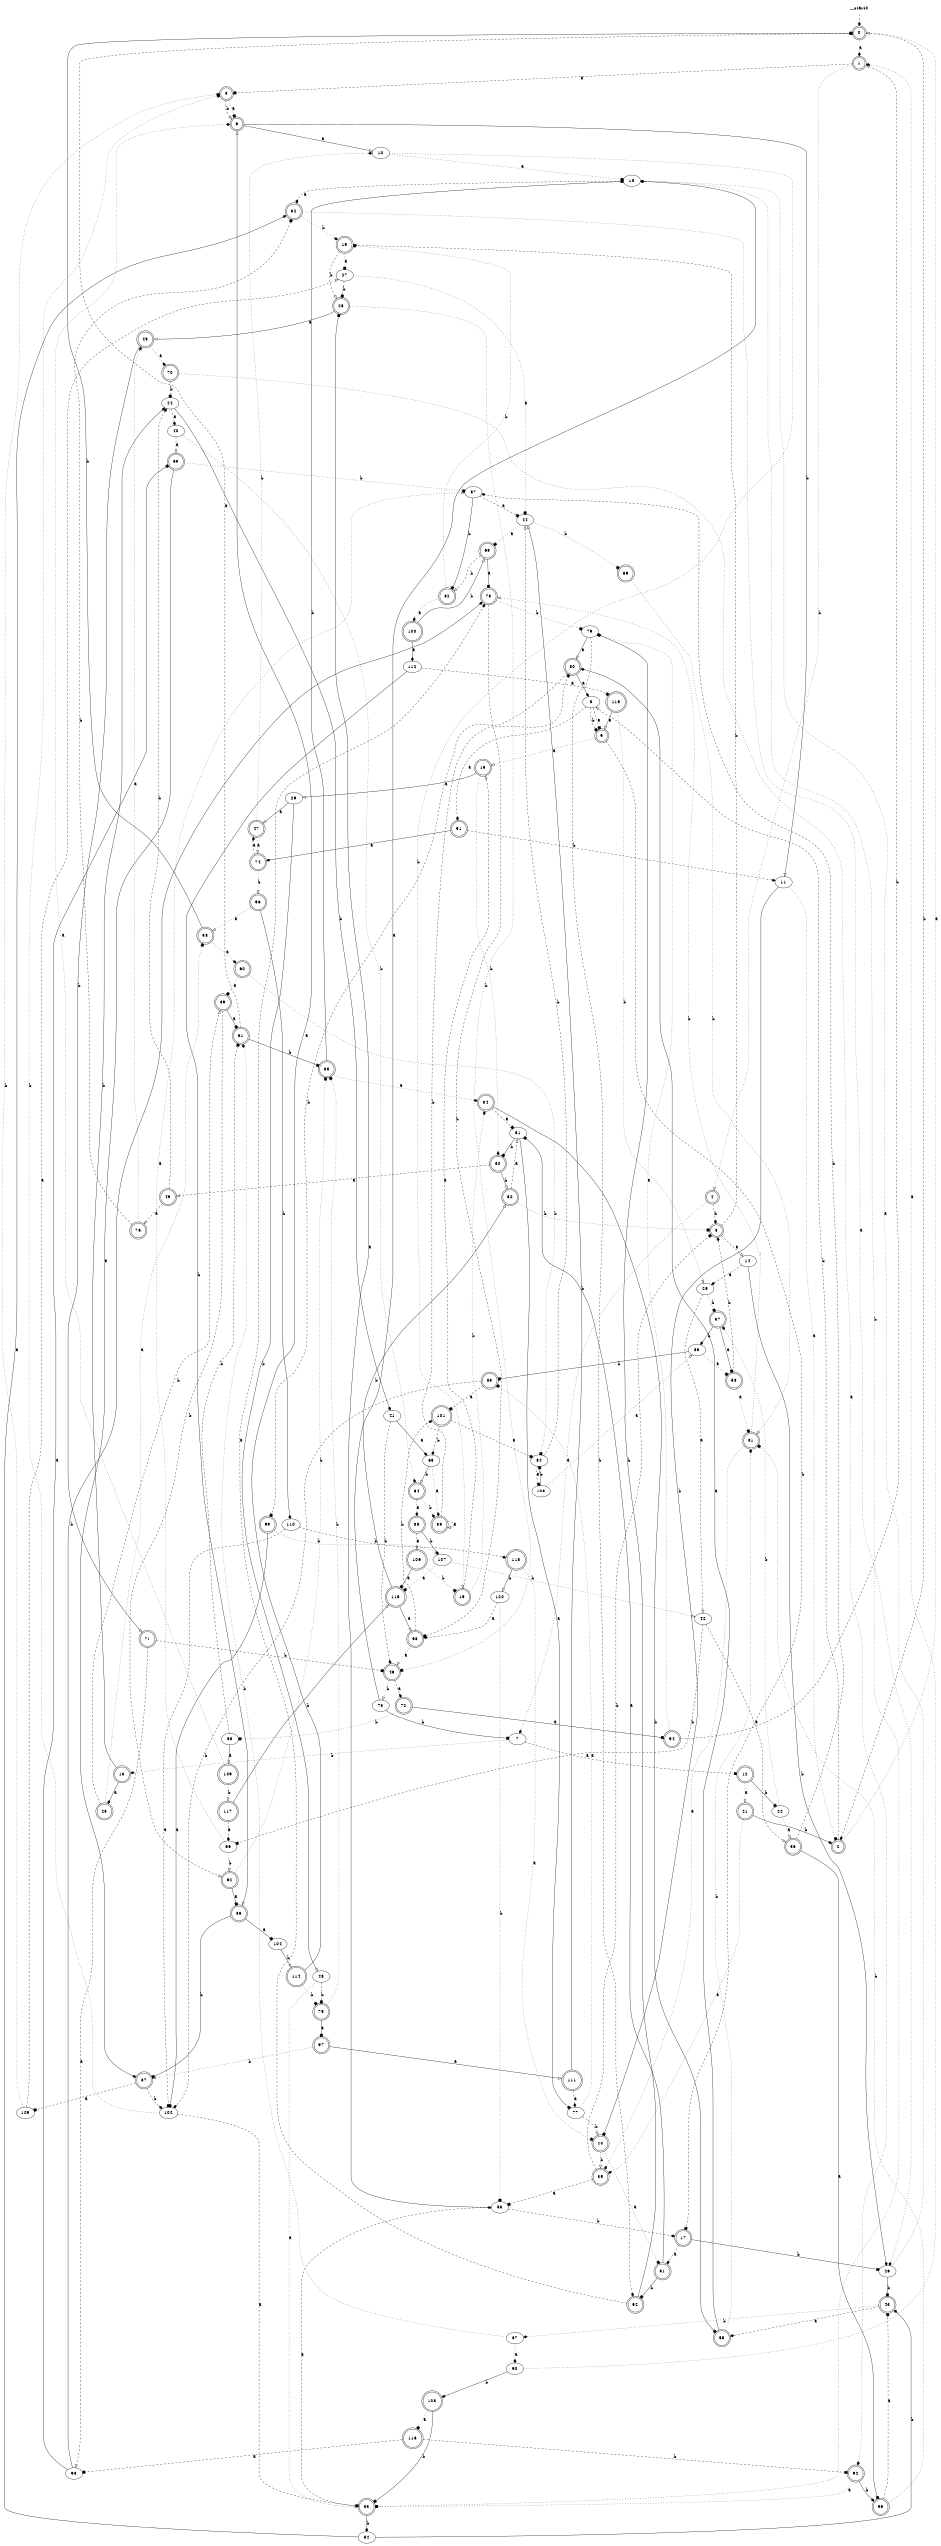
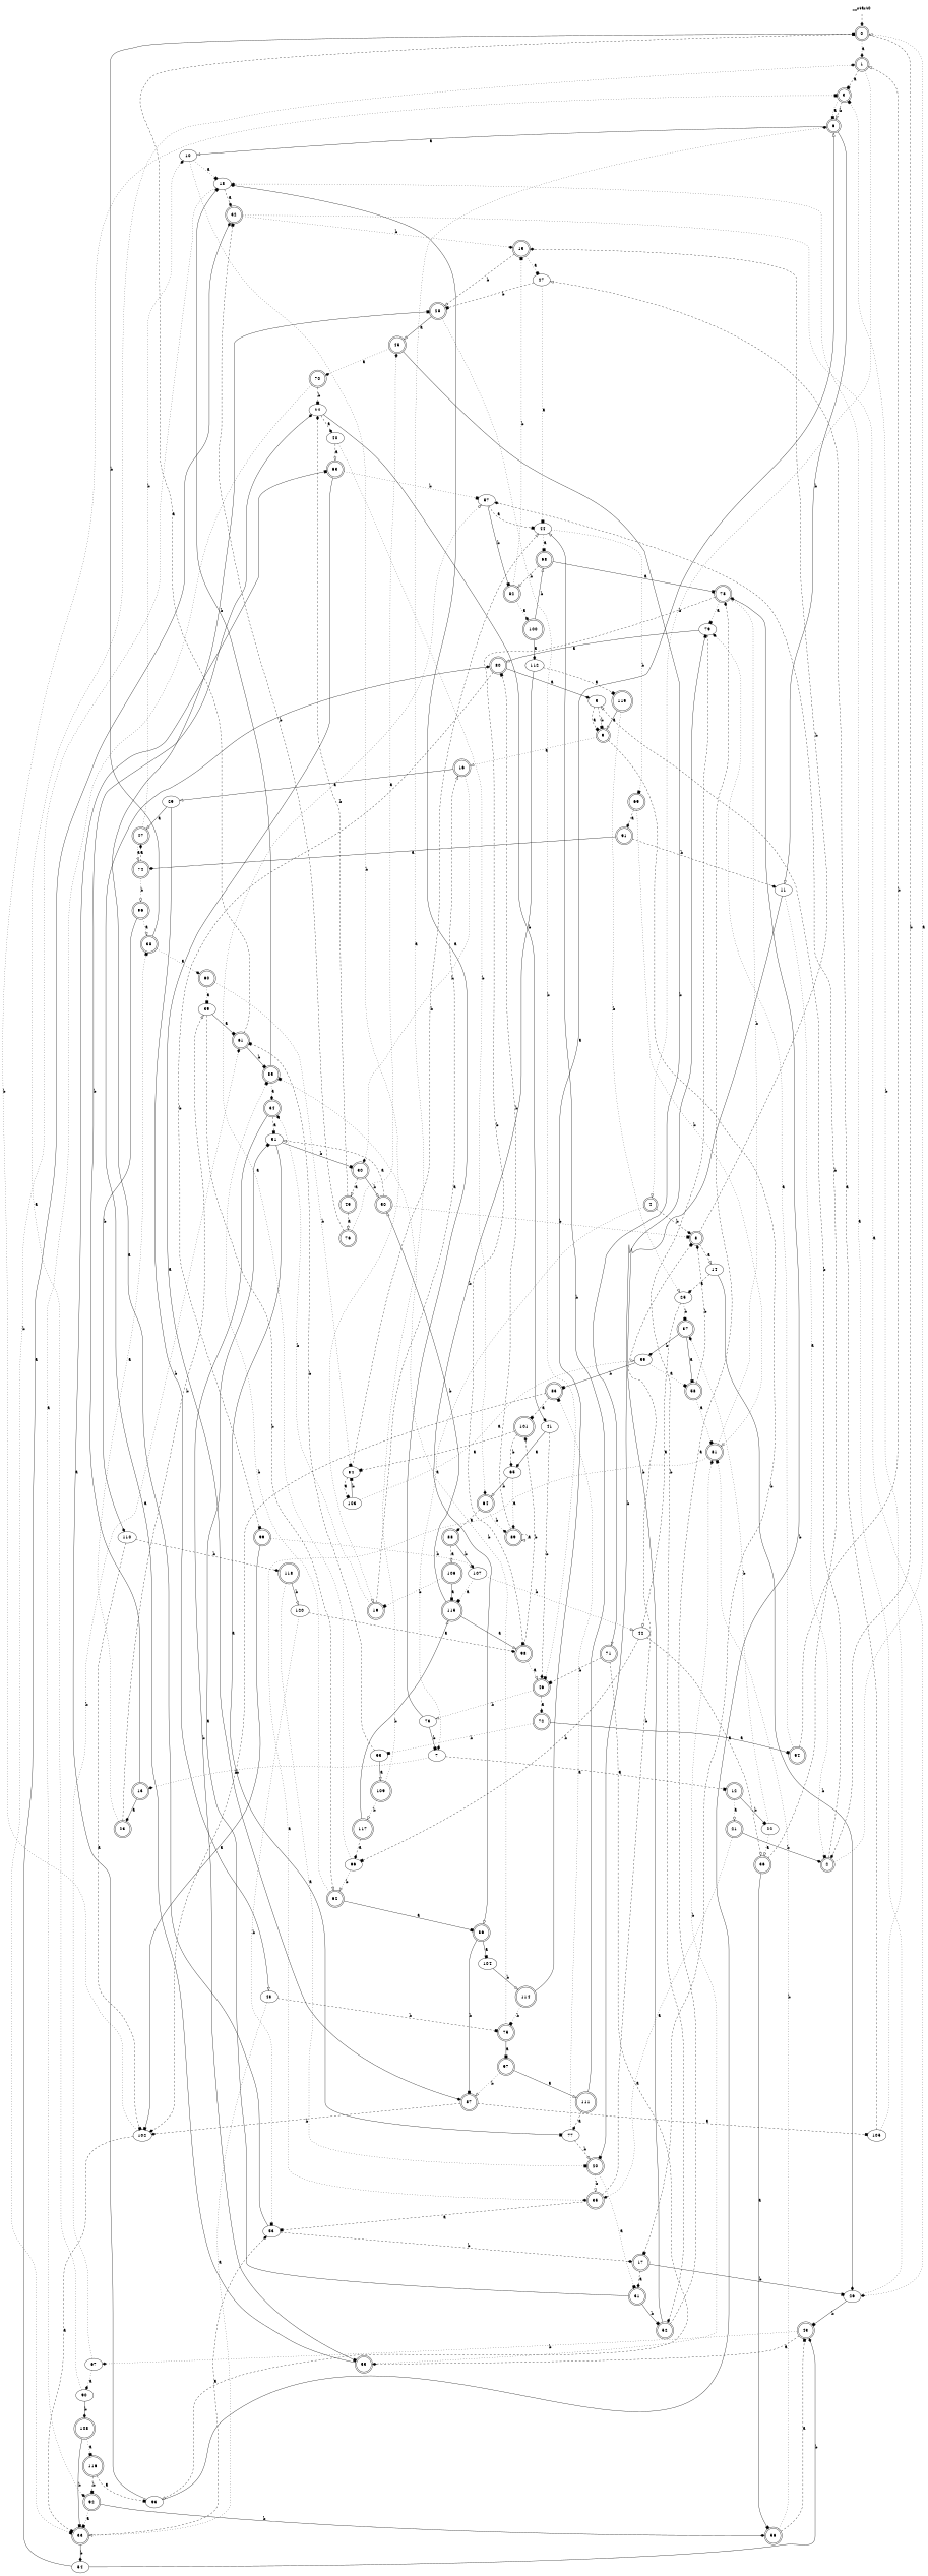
  digraph {
    node [shape=doublecircle]
    edge [arrowhead=box style=dotted]
    __start0 [shape=none]
    0
    1
    2
    3
    4
    5 [shape=""]
    6
    7 [shape=""]
    8
    9
    10 [shape=""]
    11 [shape=""]
    12
    13
    14 [shape=""]
    15
    16
    17
    18 [shape=""]
    19
    20
    21
    22 [shape=""]
    23
    24 [shape=""]
    25 [shape=""]
    26 [shape=""]
    27 [shape=""]
    28
    29 [shape=""]
    30
    31
    32
    33
    34
    35
    36
    37
    38
-   39
+   39 [shape=ellipse]
    40 [shape=""]
    41 [shape=""]
    42 [shape=""]
    43
    44 [shape=""]
    45
    46
    47
    48 [shape=""]
    49
    50
    51 [shape=""]
    52
    53 [shape=""]
    54 [shape=""]
    55
    56
    57 [shape=""]
    58
    59 [shape=""]
    60
    61
    62
    63
    64
    65 [shape=""]
    66 [shape=""]
    67 [shape=""]
    68
    69
    70
    71
    72
    73 [shape=""]
    74
    75
    76
    77 [shape=""]
    78
    79 [shape=""]
    80
    81
    82
    83
    84 [shape=""]
    85
    86
    87
    88
    89
    90 [shape=""]
    91
    92
    93 [shape=""]
    94
    95 [shape=""]
    96
    97
    98
    99
    100
    101
    102 [shape=""]
    103 [shape=""]
    104 [shape=""]
    105 [shape=""]
    106
    107 [shape=""]
    108
    109
    110 [shape=""]
    111
    112 [shape=""]
    114
    115
    116
    117
    118
    119
    120 [shape=""]
    __start0 -> 0 [arrowhead=diamond style=dashed]
    0 -> 1 [arrowhead=diamond label=a]
    0 -> 2 [arrowhead=diamond label=b style=dashed]
    1 -> 3 [label=a style=dashed]
    1 -> 4 [arrowhead=onormal label=b]
    2 -> 0 [arrowhead=onormal label=a]
    2 -> 5 [arrowhead=onormal label=b style=dashed]
    3 -> 6 [label=a]
    3 -> 6 [arrowhead=onormal label=b style=dashed]
    4 -> 7 [arrowhead=diamond label=a]
    4 -> 8 [arrowhead=diamond label=b style=dashed]
    5 -> 9 [label=a style=dashed]
    5 -> 9 [label=b style=dashed]
    6 -> 10 [arrowhead=onormal label=a style=solid]
    6 -> 11 [arrowhead=onormal label=b style=solid]
    7 -> 12 [label=a style=dashed]
    7 -> 13 [arrowhead=diamond label=b]
    8 -> 14 [arrowhead=onormal label=a style=dashed]
    8 -> 15 [arrowhead=diamond label=b style=dashed]
    9 -> 16 [arrowhead=onormal label=a]
    9 -> 17 [label=b style=dashed]
    10 -> 18 [label=a]
    10 -> 19 [arrowhead=onormal label=b]
    11 -> 2 [label=a]
    11 -> 20 [label=b style=solid]
    12 -> 21 [arrowhead=onormal label=a]
    12 -> 22 [label=b style=solid]
    13 -> 23 [arrowhead=diamond label=a style=solid]
    13 -> 24 [arrowhead=diamond label=b style=solid]
    14 -> 25 [arrowhead=diamond label=a style=dashed]
    14 -> 26 [arrowhead=diamond label=b style=solid]
    15 -> 27 [label=a]
    15 -> 28 [arrowhead=onormal label=b style=dashed]
    16 -> 29 [arrowhead=onormal label=a style=solid]
    16 -> 30 [arrowhead=diamond label=b]
    17 -> 26 [label=b style=solid]
    17 -> 31 [arrowhead=diamond label=a style=dashed]
    18 -> 32 [arrowhead=diamond label=a style=dashed]
    18 -> 33 [label=b]
    19 -> 16 [arrowhead=onormal label=a style=dashed]
    19 -> 34 [arrowhead=diamond label=b]
    20 -> 31 [label=a]
    20 -> 35 [arrowhead=onormal label=b]
    21 -> 2 [arrowhead=diamond label=b style=solid]
    21 -> 35 [arrowhead=diamond label=a]
    22 -> 36 [arrowhead=onormal label=a]
    22 -> 37 [arrowhead=diamond label=b]
    23 -> 38 [label=a]
    23 -> 39 [arrowhead=onormal label=b style=dashed]
    24 -> 40 [arrowhead=diamond label=a style=dashed]
    24 -> 41 [arrowhead=diamond label=b style=solid]
    25 -> 37 [label=b]
    25 -> 42 [arrowhead=onormal label=a style=dashed]
    26 -> 18 [arrowhead=diamond label=a]
    26 -> 43 [label=b style=solid]
    27 -> 28 [label=b style=dashed]
    27 -> 44 [label=a]
    28 -> 45 [arrowhead=onormal label=a style=solid]
    28 -> 46 [label=b]
    29 -> 47 [arrowhead=onormal label=a style=solid]
    29 -> 48 [arrowhead=onormal label=b style=solid]
    30 -> 49 [arrowhead=onormal label=a style=dashed]
    30 -> 50 [arrowhead=onormal label=b style=solid]
    31 -> 51 [label=a style=solid]
    31 -> 52 [label=b style=solid]
    32 -> 15 [arrowhead=diamond label=b]
    32 -> 26 [arrowhead=diamond label=a]
    33 -> 53 [arrowhead=diamond label=a style=dashed]
    33 -> 54 [arrowhead=diamond label=b style=solid]
    34 -> 51 [label=a style=dashed]
    34 -> 55 [label=b style=solid]
    35 -> 8 [label=b style=dashed]
    35 -> 53 [label=a style=dashed]
    36 -> 56 [label=a style=solid]
    36 -> 57 [arrowhead=diamond label=b style=dashed]
    37 -> 58 [label=a style=solid]
    37 -> 59 [arrowhead=diamond label=b style=solid]
    38 -> 0 [label=b style=solid]
    38 -> 60 [arrowhead=diamond label=a]
    39 -> 61 [label=a style=solid]
    39 -> 62 [arrowhead=onormal label=b style=dashed]
    40 -> 63 [arrowhead=onormal label=a style=dashed]
    40 -> 64 [arrowhead=diamond label=b]
    41 -> 46 [arrowhead=diamond label=b style=dashed]
    41 -> 65 [arrowhead=diamond label=a style=solid]
    42 -> 36 [arrowhead=onormal label=a style=dashed]
    42 -> 66 [label=b style=dashed]
    43 -> 55 [arrowhead=diamond label=a style=dashed]
    43 -> 67 [arrowhead=diamond label=b]
    44 -> 68 [label=a]
    44 -> 69 [label=b]
    45 -> 70 [arrowhead=diamond label=a]
    45 -> 71 [arrowhead=onormal label=b style=solid]
    46 -> 72 [arrowhead=diamond label=a style=dashed]
    46 -> 73 [arrowhead=onormal label=b]
    47 -> 10 [arrowhead=diamond label=b]
    47 -> 74 [arrowhead=onormal label=a]
    48 -> 33 [arrowhead=onormal label=a]
    48 -> 75 [label=b style=dashed]
    49 -> 24 [arrowhead=diamond label=b style=dashed]
    49 -> 76 [arrowhead=onormal label=a style=dashed]
    50 -> 8 [label=b]
    50 -> 51 [arrowhead=onormal label=a style=dashed]
    51 -> 30 [label=b style=solid]
    51 -> 77 [label=a style=solid]
    52 -> 78 [arrowhead=diamond label=a style=dashed]
    52 -> 79 [label=b style=solid]
    53 -> 17 [arrowhead=diamond label=b style=dashed]
    53 -> 28 [label=a style=solid]
    54 -> 32 [arrowhead=diamond label=a style=solid]
    54 -> 43 [arrowhead=diamond label=b style=solid]
    55 -> 80 [arrowhead=diamond label=a style=solid]
    55 -> 81 [arrowhead=diamond label=b]
    56 -> 43 [label=a style=dashed]
    56 -> 81 [label=b]
    57 -> 44 [label=a style=dashed]
    57 -> 82 [label=b style=solid]
    58 -> 8 [arrowhead=diamond label=b style=dashed]
    58 -> 81 [label=a]
    59 -> 58 [label=a]
    59 -> 83 [label=b style=solid]
    60 -> 39 [label=a]
    60 -> 84 [label=b]
    61 -> 0 [label=a style=dashed]
    61 -> 85 [label=b style=solid]
    62 -> 85 [label=b]
    62 -> 86 [label=a style=solid]
    63 -> 57 [label=b]
    63 -> 87 [arrowhead=diamond label=a style=solid]
    64 -> 88 [arrowhead=diamond label=a style=dashed]
    64 -> 89 [arrowhead=diamond label=b]
    65 -> 64 [arrowhead=onormal label=b style=solid]
    65 -> 89 [arrowhead=diamond label=a]
    66 -> 57 [arrowhead=onormal label=a]
    66 -> 62 [arrowhead=onormal label=b]
    67 -> 61 [arrowhead=diamond label=b]
    67 -> 90 [arrowhead=diamond label=a]
    68 -> 78 [label=a style=solid]
    68 -> 82 [arrowhead=onormal label=b style=dashed]
    69 -> 81 [arrowhead=onormal label=b]
-   5 -> 91 [arrowhead=diamond label=a style=dashed]
+   69 -> 91 [arrowhead=diamond label=a style=dashed]
    70 -> 24 [label=b style=dashed]
    70 -> 92 [arrowhead=diamond label=a]
    71 -> 46 [label=b style=dashed]
    71 -> 93 [arrowhead=onormal label=a style=dashed]
    72 -> 94 [label=a style=solid]
    72 -> 95 [label=b]
    73 -> 7 [label=b style=solid]
    73 -> 18 [arrowhead=diamond label=a style=solid]
    74 -> 47 [arrowhead=diamond label=a style=dashed]
    74 -> 96 [arrowhead=onormal label=b]
    75 -> 85 [label=b]
    75 -> 97 [label=a style=solid]
    76 -> 32 [label=b style=dashed]
    76 -> 45 [arrowhead=diamond label=a]
    77 -> 20 [arrowhead=onormal label=b style=dashed]
    77 -> 83 [label=a]
-   78 -> 79 [label=b]
+   78 -> 79 [label=a]
    78 -> 98 [label=b style=dashed]
    79 -> 52 [arrowhead=diamond label=b style=dashed]
    79 -> 80 [arrowhead=onormal label=a style=solid]
    80 -> 5 [arrowhead=diamond label=a style=solid]
    80 -> 99 [label=b style=dashed]
    81 -> 35 [arrowhead=diamond label=a]
    81 -> 78 [arrowhead=onormal label=b]
    82 -> 15 [label=b]
    82 -> 100 [arrowhead=diamond label=a]
    83 -> 101 [label=a style=dashed]
    83 -> 102 [arrowhead=diamond label=b style=dashed]
    84 -> 44 [arrowhead=onormal label=b style=dashed]
    84 -> 103 [label=a style=dashed]
    85 -> 18 [label=b style=solid]
    85 -> 34 [arrowhead=diamond label=a]
    86 -> 87 [label=b style=solid]
    86 -> 104 [label=a style=solid]
    87 -> 102 [arrowhead=diamond label=b style=dashed]
    87 -> 105 [label=a style=dashed]
    88 -> 106 [arrowhead=onormal label=a style=dashed]
    88 -> 107 [arrowhead=diamond label=b style=solid]
    89 -> 80 [label=b style=dashed]
    89 -> 89 [arrowhead=onormal label=a style=dashed]
    90 -> 1 [arrowhead=diamond label=a]
    90 -> 108 [arrowhead=diamond label=b style=solid]
    91 -> 11 [arrowhead=diamond label=b style=dashed]
    91 -> 74 [arrowhead=diamond label=a style=solid]
    92 -> 33 [label=a]
    92 -> 56 [arrowhead=diamond label=b style=solid]
    93 -> 63 [label=a style=solid]
    93 -> 78 [arrowhead=diamond label=b style=solid]
    94 -> 1 [arrowhead=onormal label=b style=dashed]
    94 -> 79 [arrowhead=diamond label=a]
    95 -> 61 [label=b style=dashed]
    95 -> 109 [arrowhead=onormal label=a style=solid]
    96 -> 38 [arrowhead=onormal label=a]
    96 -> 110 [arrowhead=diamond label=b style=solid]
    97 -> 87 [arrowhead=onormal label=b]
    97 -> 111 [arrowhead=onormal label=a style=solid]
    98 -> 46 [arrowhead=onormal label=a]
    98 -> 101 [arrowhead=diamond label=b style=dashed]
    99 -> 102 [label=a style=solid]
    99 -> 107 [arrowhead=onormal label=b]
    100 -> 68 [arrowhead=onormal label=b style=solid]
    100 -> 112 [arrowhead=diamond label=a style=solid]
    101 -> 65 [arrowhead=diamond label=b style=dashed]
    101 -> 84 [label=a style=dashed]
    102 -> 3 [label=b]
    102 -> 33 [label=a style=dashed]
    103 -> 59 [arrowhead=onormal label=a]
    103 -> 84 [label=b style=solid]
    104 -> 114 [arrowhead=onormal label=b style=solid]
    105 -> 3 [label=b]
    105 -> 27 [arrowhead=onormal label=a style=dashed]
    106 -> 19 [label=b]
    106 -> 115 [label=a style=solid]
    107 -> 42 [arrowhead=onormal label=b]
    107 -> 115 [label=a]
    108 -> 33 [label=b style=solid]
    108 -> 116 [label=a]
    109 -> 6 [arrowhead=diamond label=a]
    109 -> 117 [arrowhead=onormal label=b]
    110 -> 102 [label=a style=dashed]
    110 -> 118 [arrowhead=diamond label=b style=dashed]
    111 -> 44 [arrowhead=onormal label=b style=solid]
    111 -> 77 [arrowhead=diamond label=a style=dashed]
    112 -> 86 [arrowhead=onormal label=b style=solid]
    112 -> 119 [label=a style=dashed]
    114 -> 6 [arrowhead=onormal label=a style=solid]
    114 -> 75 [label=b]
    115 -> 50 [arrowhead=onormal label=b style=solid]
    115 -> 98 [arrowhead=onormal label=a style=solid]
    116 -> 92 [label=b style=dashed]
    116 -> 93 [label=a style=dashed]
    117 -> 66 [arrowhead=diamond label=a style=dashed]
    117 -> 115 [arrowhead=onormal label=b style=solid]
    118 -> 20 [label=a]
    118 -> 120 [arrowhead=onormal label=b style=solid]
    119 -> 9 [arrowhead=onormal label=a style=solid]
    119 -> 25 [arrowhead=onormal label=b]
    120 -> 53 [label=b]
    120 -> 98 [arrowhead=diamond label=a style=dashed]
  }
